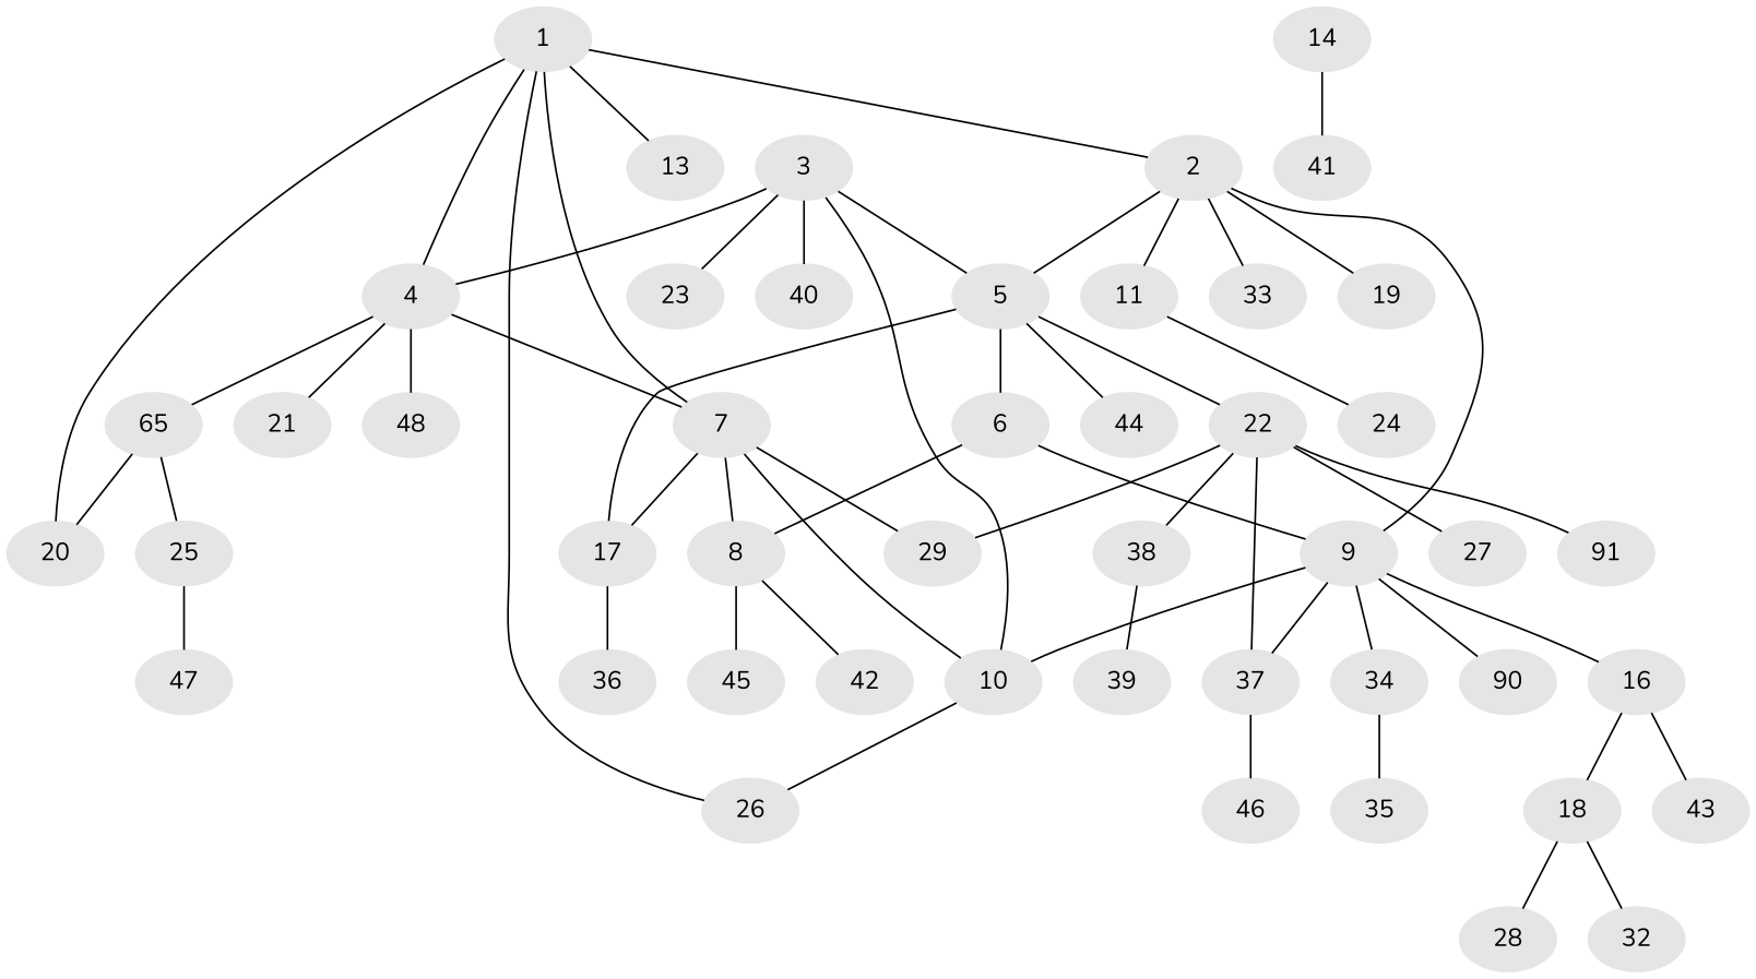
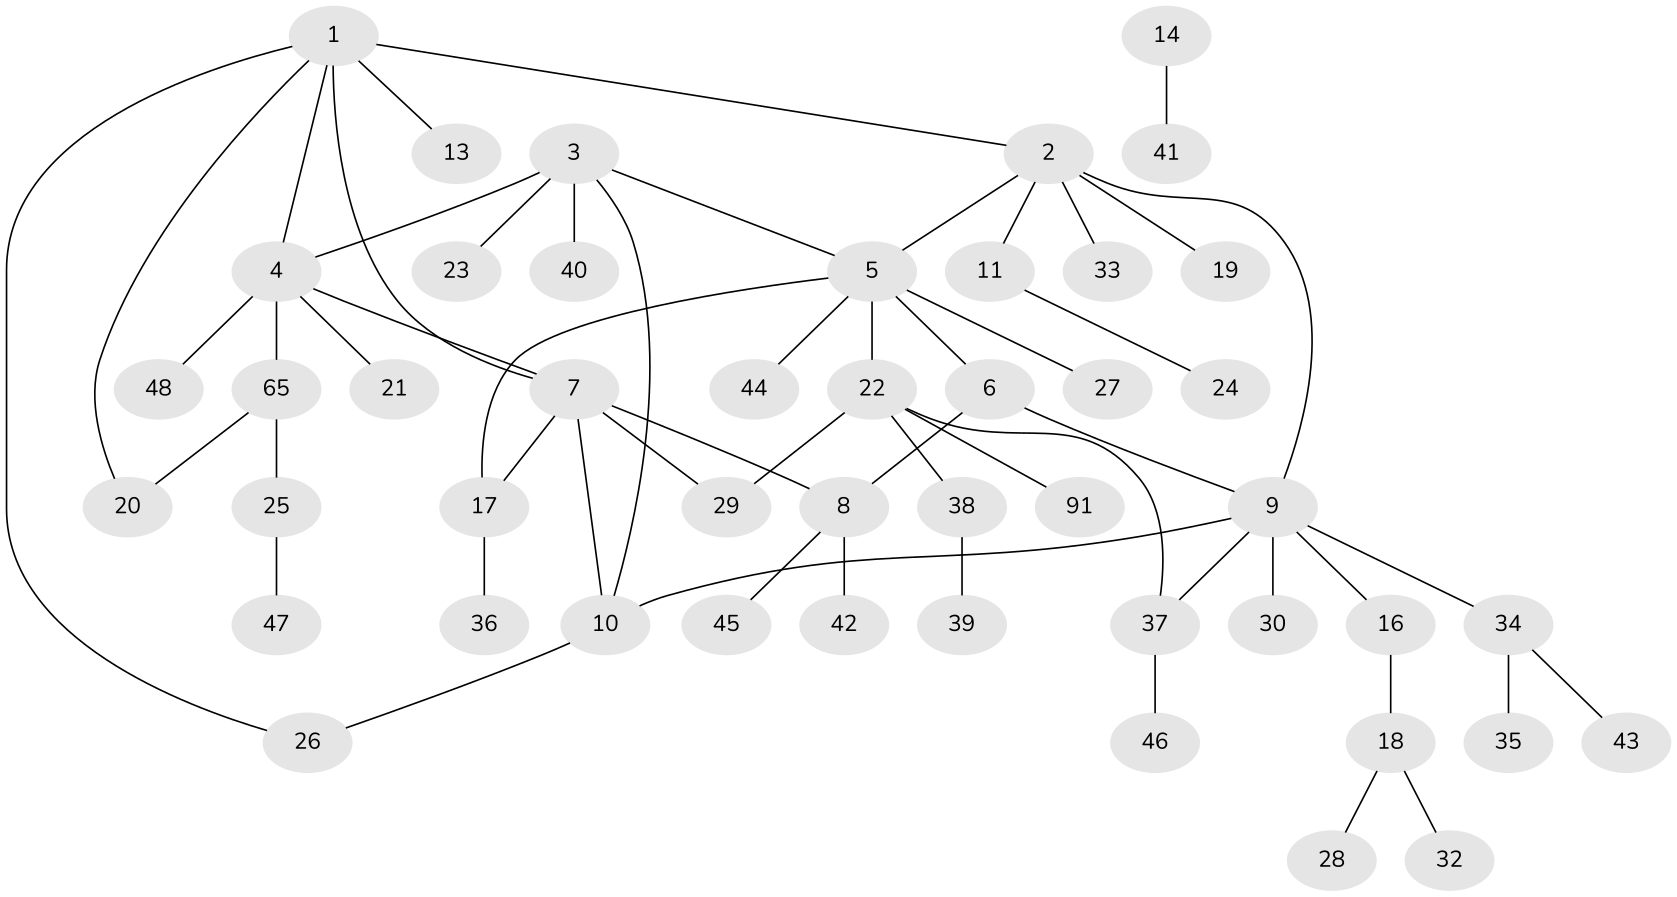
  graph {
    fontname=Nunito
    node [color=gray90 fontname=Nunito style=filled]
    edge [fontname=Nunito]
    1
    2
    4
    7
    13
    20
    26
    5
    9
    11
    19
    33
    n13 [label=65]
    21
    48
    10
    17
    8
    29
    6
    22
    27
    44
    16
-   30 [label=90]
+   30
    34
    37
    24
    3
    23
    40
    25
    36
    n34 [label=91]
    38
    42
    45
    18
    43
    35
    46
    14
    41
    47
    28
    32
    39
    1 -- 2
    1 -- 4
    1 -- 7
    1 -- 13
    1 -- 20
    1 -- 26
    2 -- 5
    2 -- 9
    2 -- 11
    2 -- 19
    2 -- 33
    4 -- 7
    4 -- n13
    4 -- 21
    4 -- 48
    7 -- 10
    7 -- 17
    7 -- 8
    7 -- 29
    5 -- 17
    5 -- 6
    5 -- 22
-   22 -- 27
+   5 -- 27
    5 -- 44
    9 -- 10
    9 -- 16
    9 -- 30
    9 -- 34
    9 -- 37
    11 -- 24
    n13 -- 20
    n13 -- 25
    10 -- 26
    17 -- 36
    8 -- 42
    8 -- 45
    6 -- 9
    6 -- 8
    22 -- 29
    22 -- 37
    22 -- n34
    22 -- 38
    16 -- 18
-   16 -- 43
+   34 -- 43
    34 -- 35
    37 -- 46
    3 -- 4
    3 -- 5
    3 -- 10
    3 -- 23
    3 -- 40
    25 -- 47
    38 -- 39
    18 -- 28
    18 -- 32
    14 -- 41
  }
